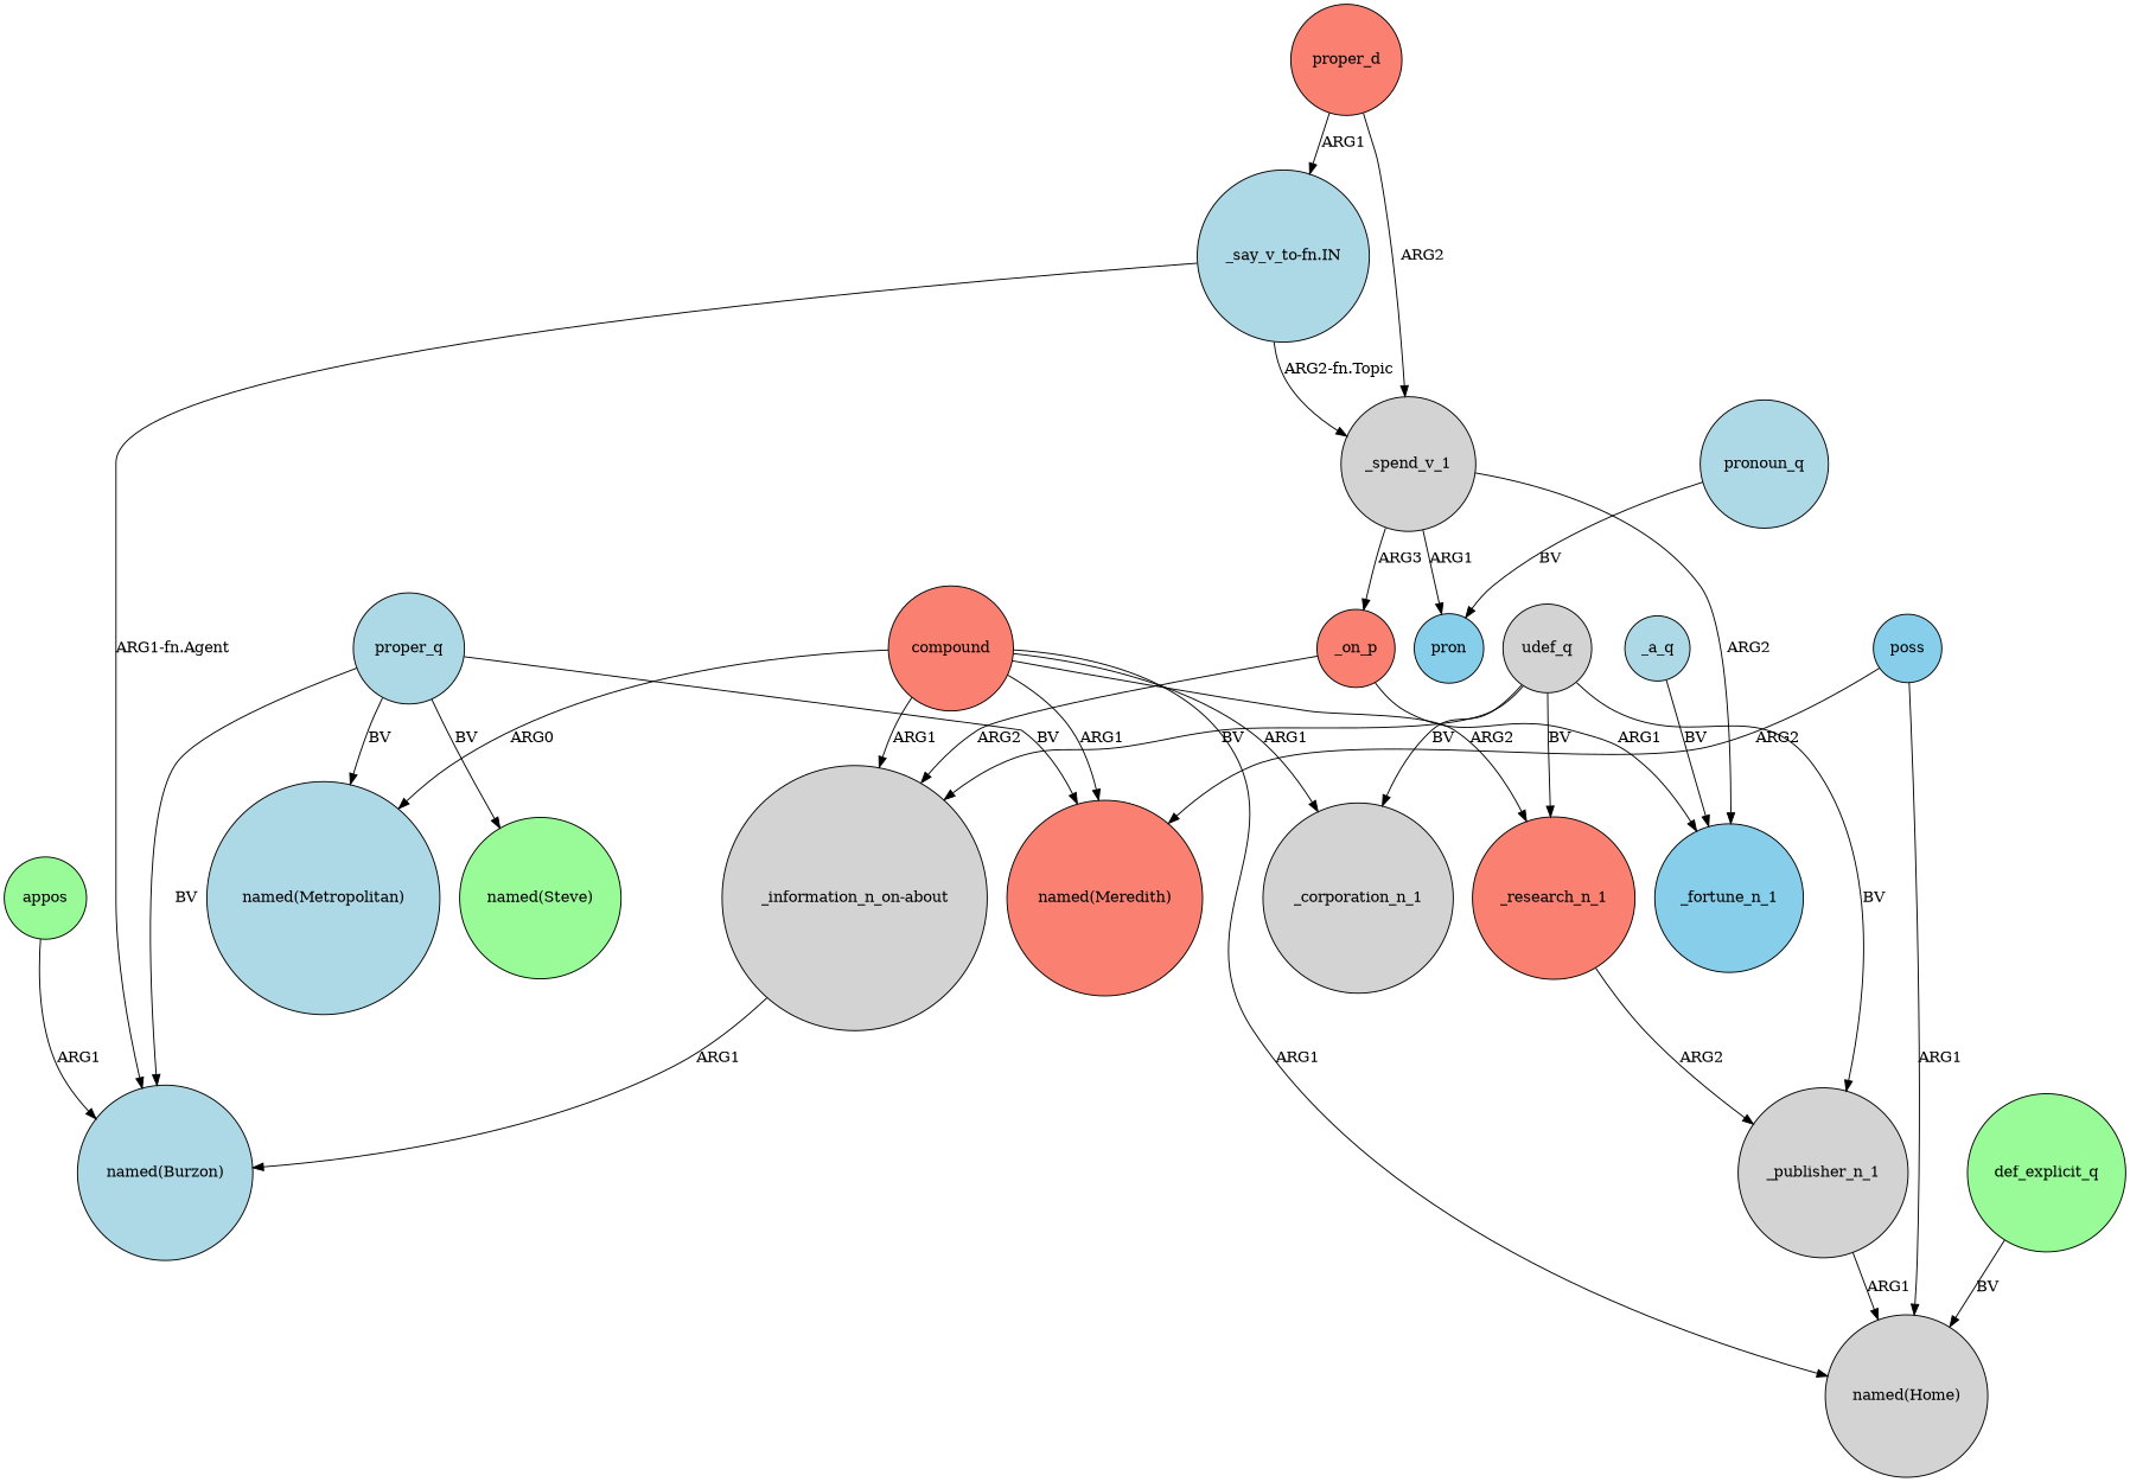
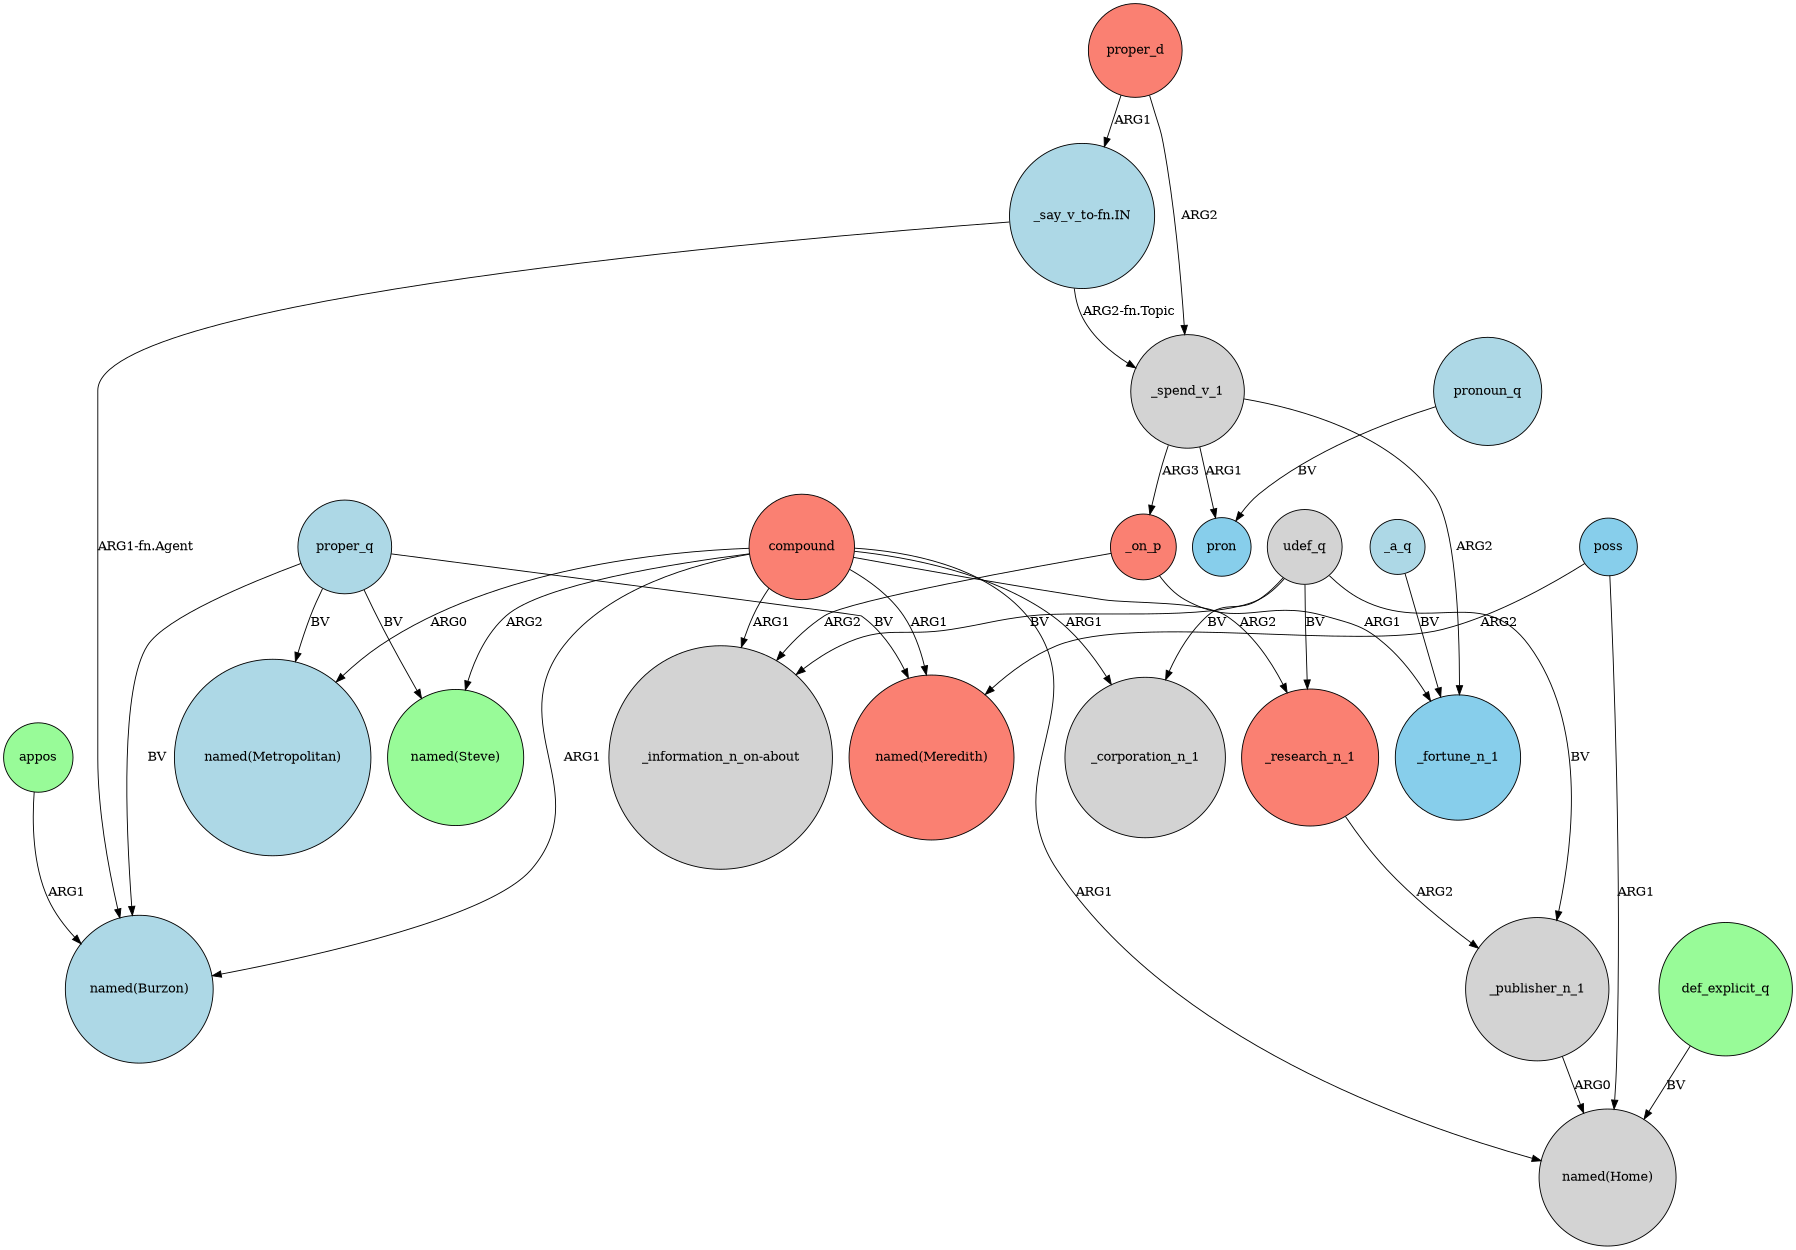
  digraph {
    node [fillcolor=lightblue shape=circle style=filled]
    proper_q
    "named(Metropolitan)"
    "named(Steve)" [fillcolor=palegreen]
    "named(Burzon)"
    "named(Meredith)" [fillcolor=salmon]
    _spend_v_1 [fillcolor=lightgrey]
    _fortune_n_1 [fillcolor=skyblue]
    pron [fillcolor=skyblue]
    _on_p [fillcolor=salmon]
    "_information_n_on-about" [fillcolor=lightgrey]
    udef_q [fillcolor=lightgrey]
    _publisher_n_1 [fillcolor=lightgrey]
    _research_n_1 [fillcolor=salmon]
    _corporation_n_1 [fillcolor=lightgrey]
    "named(Home)" [fillcolor=lightgrey]
    n16 [fillcolor=salmon label=proper_d]
    "_say_v_to-fn.IN"
    compound [fillcolor=salmon]
    appos [fillcolor=palegreen]
    pronoun_q
    poss [fillcolor=skyblue]
    _a_q
    def_explicit_q [fillcolor=palegreen]
    proper_q -> "named(Metropolitan)" [label=BV]
    proper_q -> "named(Steve)" [label=BV]
    proper_q -> "named(Burzon)" [label=BV]
    proper_q -> "named(Meredith)" [label=BV]
    _spend_v_1 -> _fortune_n_1 [label=ARG2]
    _spend_v_1 -> pron [label=ARG1]
    _spend_v_1 -> _on_p [label=ARG3]
    _on_p -> _fortune_n_1 [label=ARG1]
    _on_p -> "_information_n_on-about" [label=ARG2]
    udef_q -> "_information_n_on-about" [label=BV]
    udef_q -> _publisher_n_1 [label=BV]
    udef_q -> _research_n_1 [label=BV]
    udef_q -> _corporation_n_1 [label=BV]
-   _publisher_n_1 -> "named(Home)" [label=ARG1]
+   _publisher_n_1 -> "named(Home)" [label=ARG0]
    _research_n_1 -> _publisher_n_1 [label=ARG2]
    n16 -> _spend_v_1 [label=ARG2]
    n16 -> "_say_v_to-fn.IN" [label=ARG1]
    "_say_v_to-fn.IN" -> "named(Burzon)" [label="ARG1-fn.Agent"]
    "_say_v_to-fn.IN" -> _spend_v_1 [label="ARG2-fn.Topic"]
    compound -> "named(Metropolitan)" [label=ARG0]
-   "_information_n_on-about" -> "named(Burzon)" [label=ARG1]
+   compound -> "named(Steve)" [label=ARG2]
+   compound -> "named(Burzon)" [label=ARG1]
    compound -> "named(Meredith)" [label=ARG1]
    compound -> "_information_n_on-about" [label=ARG1]
    compound -> _research_n_1 [label=ARG2]
    compound -> _corporation_n_1 [label=ARG1]
    compound -> "named(Home)" [label=ARG1]
    appos -> "named(Burzon)" [label=ARG1]
    pronoun_q -> pron [label=BV]
    poss -> "named(Meredith)" [label=ARG2]
    poss -> "named(Home)" [label=ARG1]
    _a_q -> _fortune_n_1 [label=BV]
    def_explicit_q -> "named(Home)" [label=BV]
  }
